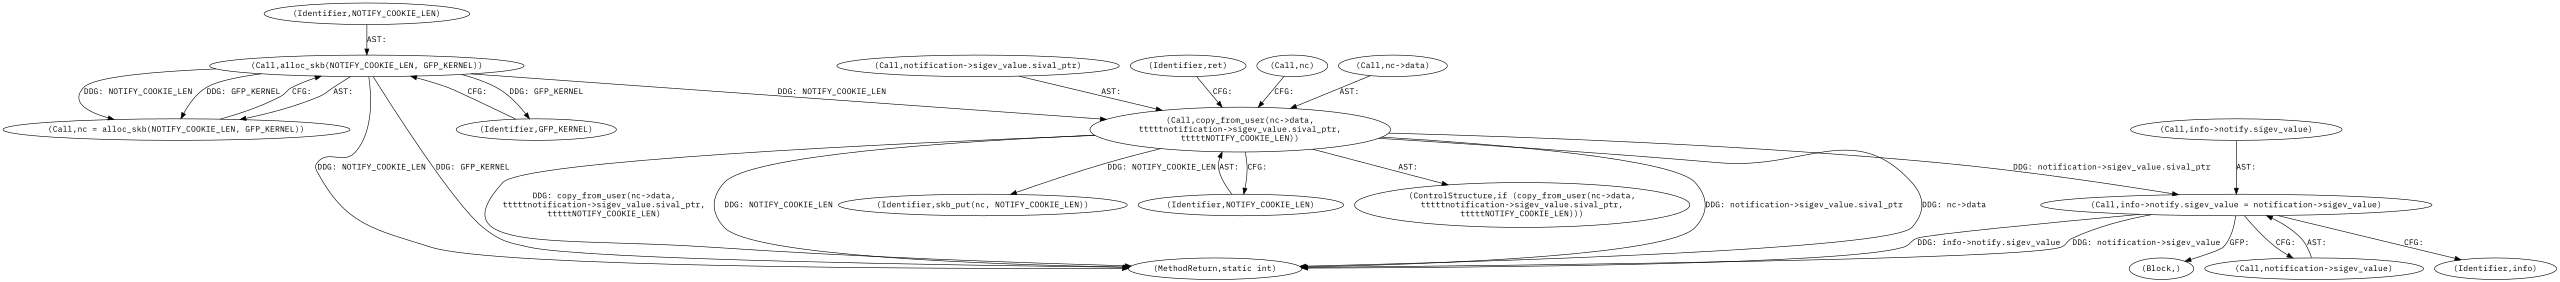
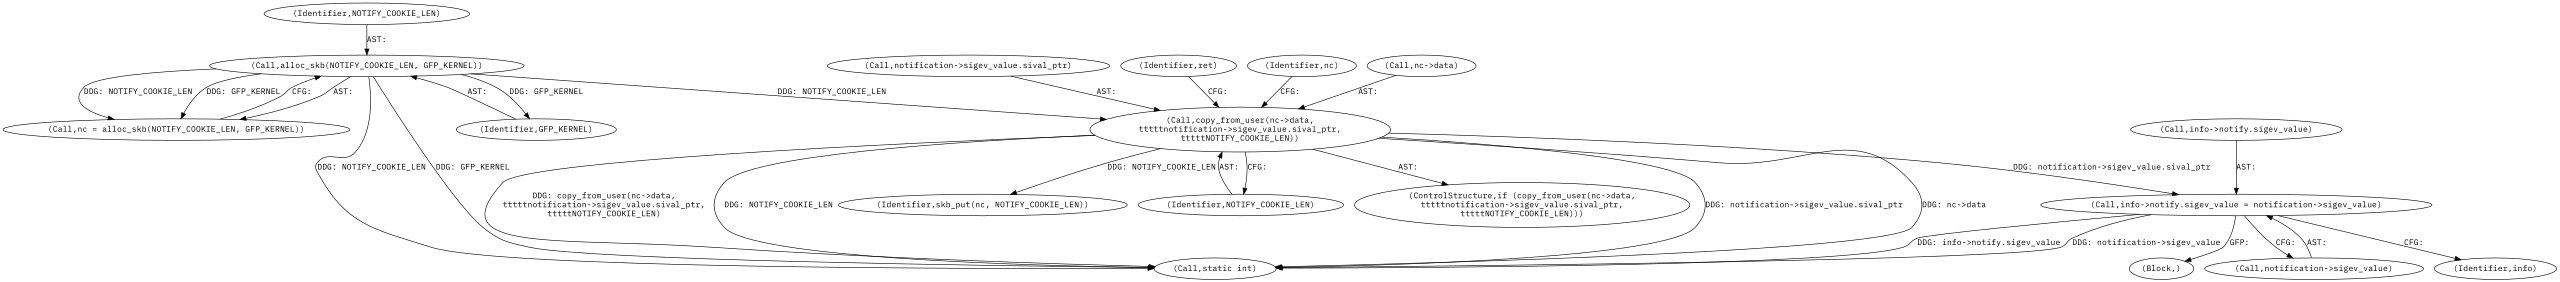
  digraph {
    fontname="IBM Plex Mono"
    node [fontname="IBM Plex Mono"]
    edge [fontname="IBM Plex Mono"]
    n1 [label="(Call,info->notify.sigev_value = notification->sigev_value)"]
    n2 [label="(Block,)"]
    n3 [label="(Call,notification->sigev_value)"]
-   n4 [label="(MethodReturn,static int)"]
+   n4 [label="(Call,static int)"]
    n5 [label="(Identifier,info)"]
    n6 [label="(Call,copy_from_user(nc->data,\n\t\t\t\t\tnotification->sigev_value.sival_ptr,\n\t\t\t\t\tNOTIFY_COOKIE_LEN))"]
    n7 [label="(Identifier,skb_put(nc, NOTIFY_COOKIE_LEN))"]
    n8 [label="(Identifier,NOTIFY_COOKIE_LEN)"]
    n9 [label="(ControlStructure,if (copy_from_user(nc->data,\n\t\t\t\t\tnotification->sigev_value.sival_ptr,\n\t\t\t\t\tNOTIFY_COOKIE_LEN)))"]
    n10 [label="(Call,alloc_skb(NOTIFY_COOKIE_LEN, GFP_KERNEL))"]
    n11 [label="(Identifier,GFP_KERNEL)"]
    n12 [label="(Call,nc = alloc_skb(NOTIFY_COOKIE_LEN, GFP_KERNEL))"]
-   n13 [label="(Call,nc)"]
+   n13 [label="(Identifier,nc)"]
    n14 [label="(Identifier,NOTIFY_COOKIE_LEN)"]
    n15 [label="(Call,nc->data)"]
    n16 [label="(Call,info->notify.sigev_value)"]
    n17 [label="(Call,notification->sigev_value.sival_ptr)"]
    n18 [label="(Identifier,ret)"]
    n1 -> n2 [label="GFP: "]
    n1 -> n3 [label="CFG: "]
    n1 -> n4 [label="DDG: info->notify.sigev_value"]
    n1 -> n4 [label="DDG: notification->sigev_value"]
    n1 -> n5 [label="CFG: "]
    n3 -> n1 [label="AST: "]
    n6 -> n1 [label="DDG: notification->sigev_value.sival_ptr"]
    n6 -> n4 [label="DDG: copy_from_user(nc->data,\n\t\t\t\t\tnotification->sigev_value.sival_ptr,\n\t\t\t\t\tNOTIFY_COOKIE_LEN)"]
    n6 -> n4 [label="DDG: nc->data"]
    n6 -> n4 [label="DDG: NOTIFY_COOKIE_LEN"]
    n6 -> n4 [label="DDG: notification->sigev_value.sival_ptr"]
    n6 -> n7 [label="DDG: NOTIFY_COOKIE_LEN"]
    n6 -> n8 [label="CFG: "]
    n6 -> n9 [label="AST: "]
    n8 -> n6 [label="AST: "]
    n10 -> n4 [label="DDG: NOTIFY_COOKIE_LEN"]
    n10 -> n4 [label="DDG: GFP_KERNEL"]
    n10 -> n6 [label="DDG: NOTIFY_COOKIE_LEN"]
    n10 -> n11 [label="DDG: GFP_KERNEL"]
    n10 -> n12 [label="AST: "]
    n10 -> n12 [label="DDG: NOTIFY_COOKIE_LEN"]
    n10 -> n12 [label="DDG: GFP_KERNEL"]
-   n11 -> n10 [label="CFG: "]
+   n11 -> n10 [label="AST: "]
    n12 -> n10 [label="CFG: "]
    n13 -> n6 [label="CFG: "]
    n14 -> n10 [label="AST: "]
    n15 -> n6 [label="AST: "]
    n16 -> n1 [label="AST: "]
    n17 -> n6 [label="AST: "]
    n18 -> n6 [label="CFG: "]
  }
